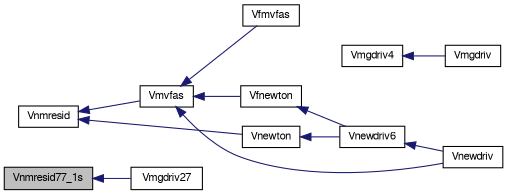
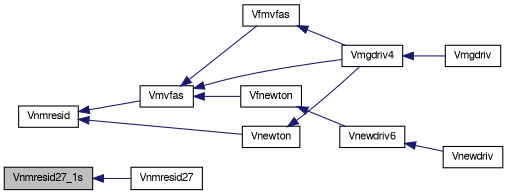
  digraph {
    rankdir=LR
    node [color=black fillcolor=white fontname=FreeSans fontsize=10 shape=record style=filled]
    edge [color=midnightblue dir=back fontname=FreeSans fontsize=10 labelfontname=FreeSans labelfontsize=10 style=solid]
-   n1 [fillcolor=grey75 fontcolor=black height=0.2 label=Vnmresid77_1s width=0.4]
-   n2 [height=0.2 label=Vmgdriv27 width=0.4]
+   n1 [fillcolor=grey75 fontcolor=black height=0.2 label=Vnmresid27_1s width=0.4]
+   n2 [height=0.2 label=Vnmresid27 width=0.4]
    n3 [height=0.2 label=Vnmresid width=0.4]
    n4 [height=0.2 label=Vmvfas width=0.4]
    n5 [height=0.2 label=Vnewton width=0.4]
    n6 [height=0.2 label=Vfmvfas width=0.4]
    n7 [height=0.2 label=Vmgdriv4 width=0.4]
    n8 [height=0.2 label=Vfnewton width=0.4]
    n9 [height=0.2 label=Vnewdriv6 width=0.4]
    n10 [height=0.2 label=Vmgdriv width=0.4]
    n11 [height=0.2 label=Vnewdriv width=0.4]
    n1 -> n2
    n3 -> n4
    n3 -> n5
    n4 -> n6
-   n4 -> n11
+   n4 -> n7
    n4 -> n8
-   n5 -> n9
+   n5 -> n7
+   n6 -> n7
    n7 -> n10
    n8 -> n9
    n9 -> n11
  }
